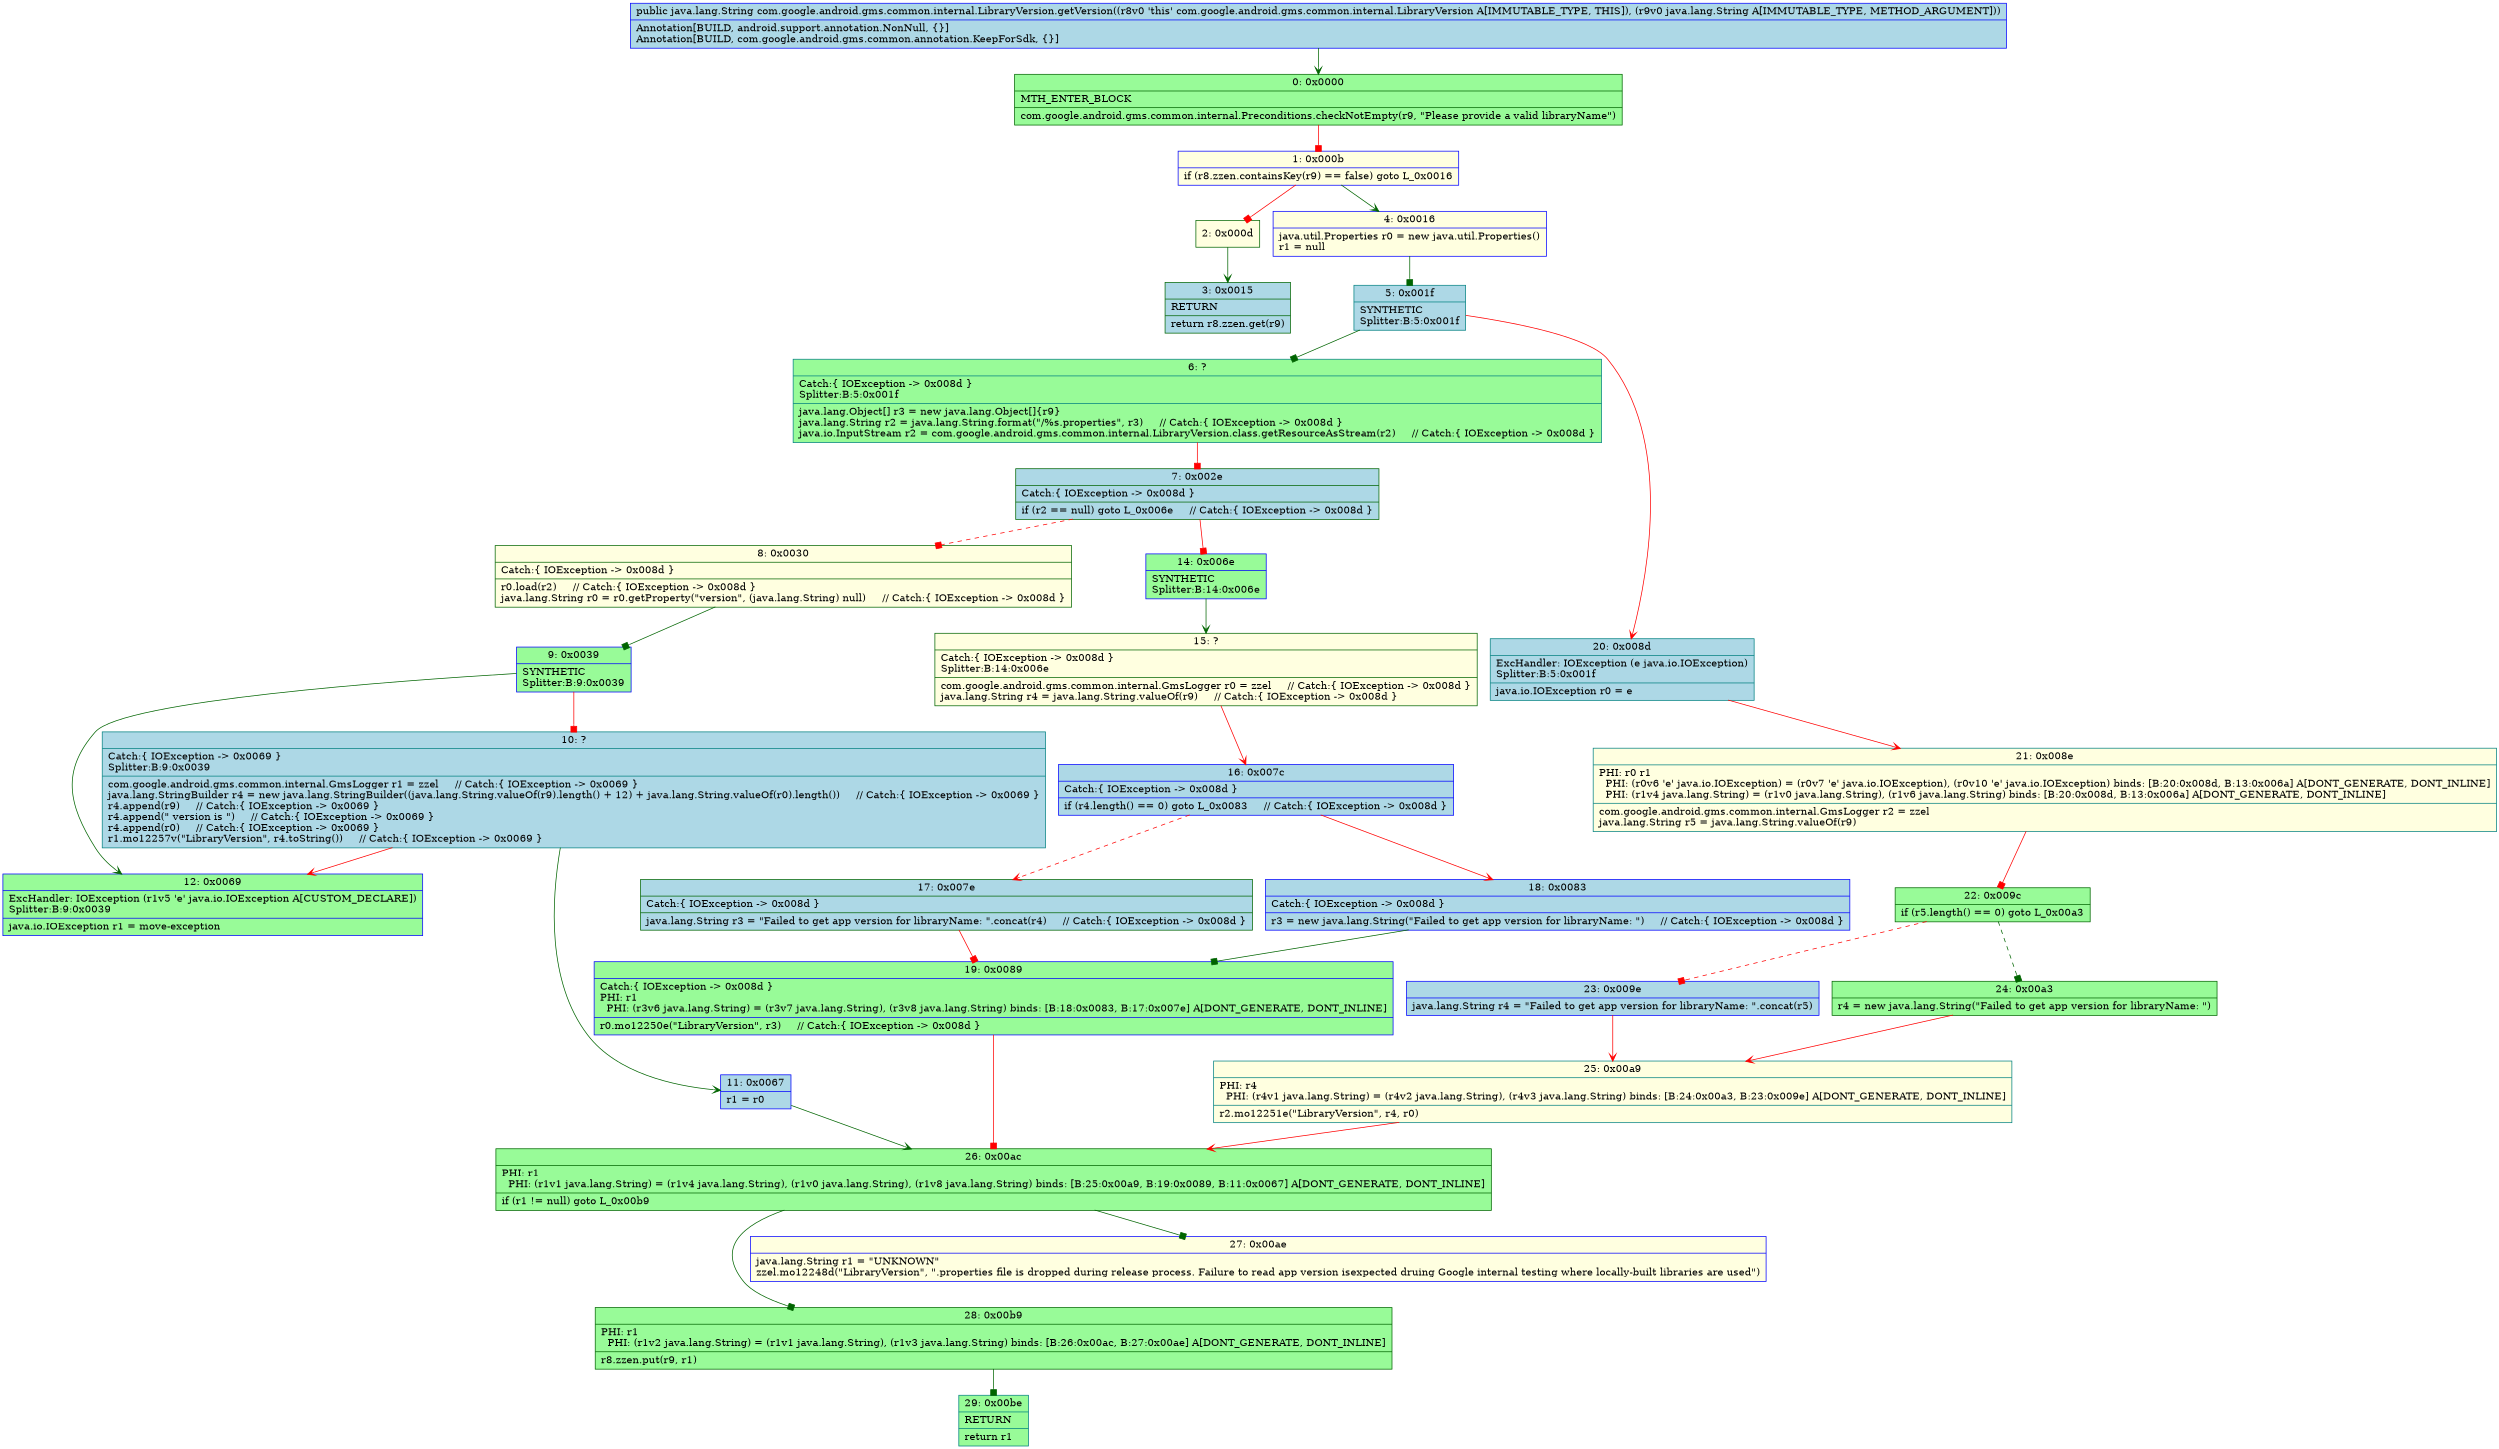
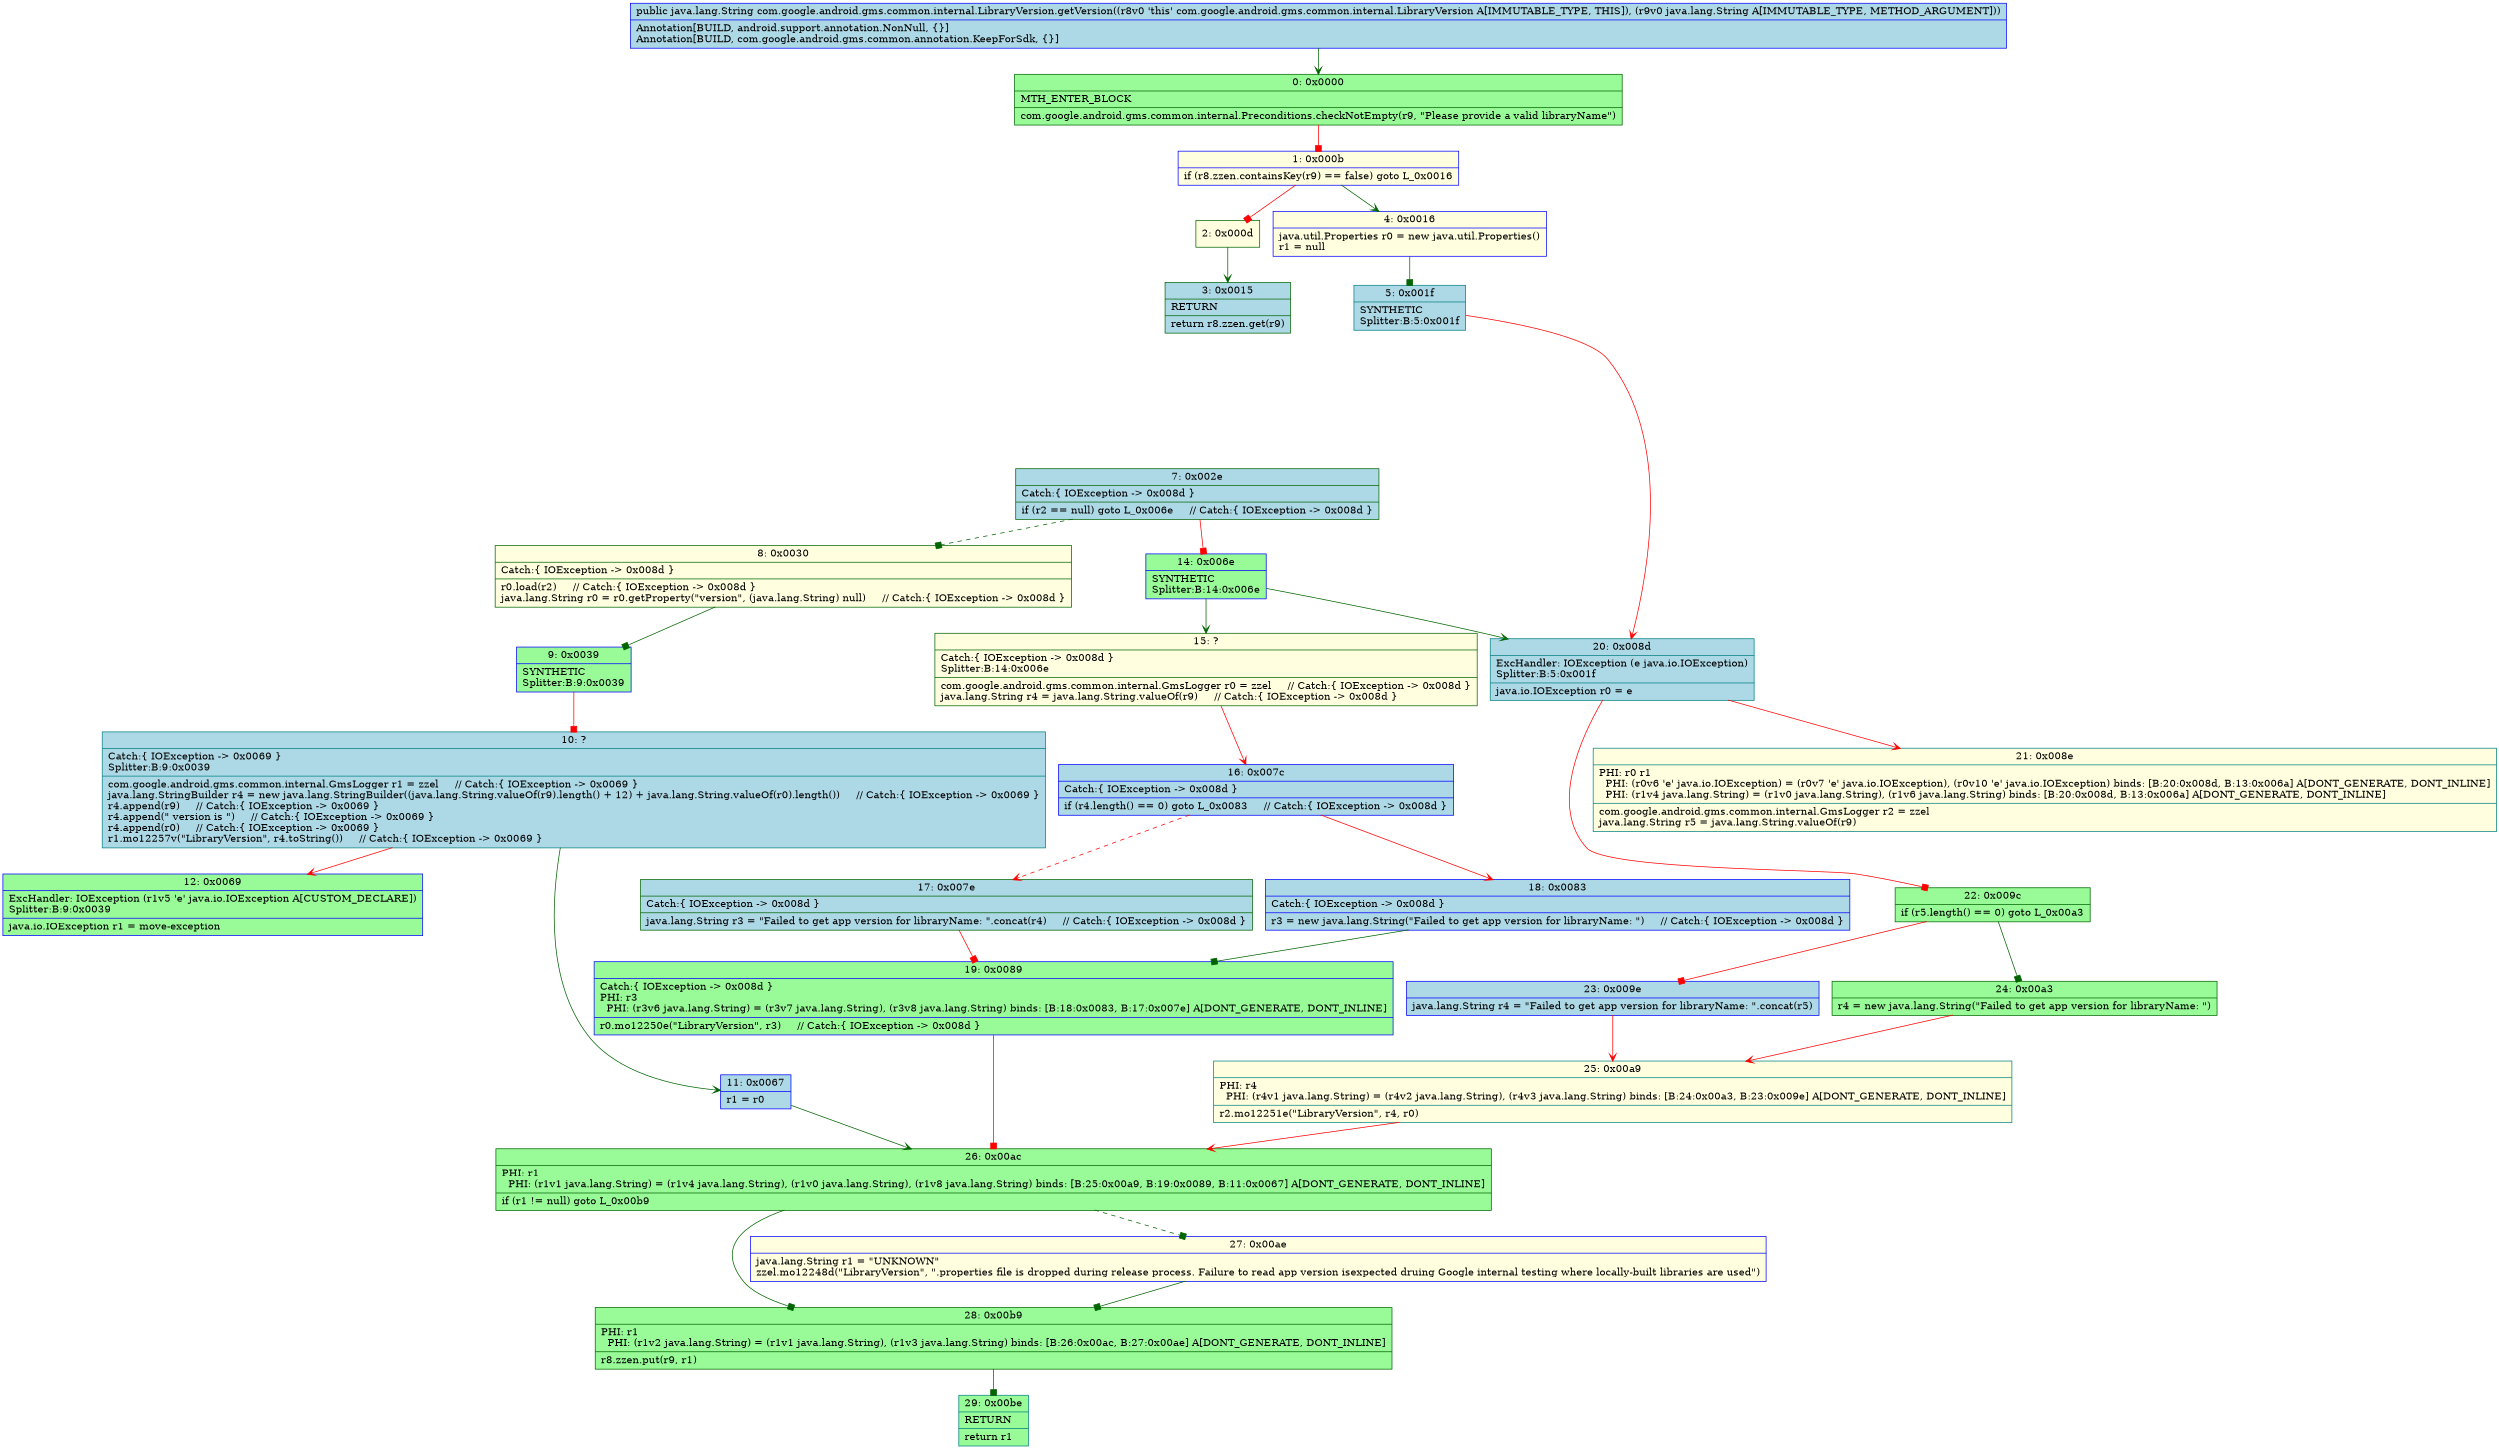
  digraph {
    node [color=blue fillcolor=palegreen shape=record style=filled]
    edge [arrowhead=box color=red]
    n1 [color=darkgreen label="{0\:\ 0x0000|MTH_ENTER_BLOCK\l|com.google.android.gms.common.internal.Preconditions.checkNotEmpty(r9, \"Please provide a valid libraryName\")\l}"]
    n2 [fillcolor=lightyellow label="{1\:\ 0x000b|if (r8.zzen.containsKey(r9) == false) goto L_0x0016\l}"]
    n3 [color=darkgreen fillcolor=lightyellow label="{2\:\ 0x000d}"]
    n4 [fillcolor=lightyellow label="{4\:\ 0x0016|java.util.Properties r0 = new java.util.Properties()\lr1 = null\l}"]
    n5 [color=darkgreen fillcolor=lightblue label="{3\:\ 0x0015|RETURN\l|return r8.zzen.get(r9)\l}"]
    n6 [color=teal fillcolor=lightblue label="{5\:\ 0x001f|SYNTHETIC\lSplitter:B:5:0x001f\l}"]
-   n7 [color=teal label="{6\:\ ?|Catch:\{ IOException \-\> 0x008d \}\lSplitter:B:5:0x001f\l|java.lang.Object[] r3 = new java.lang.Object[]\{r9\}\ljava.lang.String r2 = java.lang.String.format(\"\/%s.properties\", r3)     \/\/ Catch:\{ IOException \-\> 0x008d \}\ljava.io.InputStream r2 = com.google.android.gms.common.internal.LibraryVersion.class.getResourceAsStream(r2)     \/\/ Catch:\{ IOException \-\> 0x008d \}\l}"]
    n8 [color=teal fillcolor=lightblue label="{20\:\ 0x008d|ExcHandler: IOException (e java.io.IOException)\lSplitter:B:5:0x001f\l|java.io.IOException r0 = e\l}"]
    n9 [color=darkgreen fillcolor=lightblue label="{7\:\ 0x002e|Catch:\{ IOException \-\> 0x008d \}\l|if (r2 == null) goto L_0x006e     \/\/ Catch:\{ IOException \-\> 0x008d \}\l}"]
    n10 [color=teal fillcolor=lightyellow label="{21\:\ 0x008e|PHI: r0 r1 \l  PHI: (r0v6 'e' java.io.IOException) = (r0v7 'e' java.io.IOException), (r0v10 'e' java.io.IOException) binds: [B:20:0x008d, B:13:0x006a] A[DONT_GENERATE, DONT_INLINE]\l  PHI: (r1v4 java.lang.String) = (r1v0 java.lang.String), (r1v6 java.lang.String) binds: [B:20:0x008d, B:13:0x006a] A[DONT_GENERATE, DONT_INLINE]\l|com.google.android.gms.common.internal.GmsLogger r2 = zzel\ljava.lang.String r5 = java.lang.String.valueOf(r9)\l}"]
    n11 [color=darkgreen fillcolor=lightyellow label="{8\:\ 0x0030|Catch:\{ IOException \-\> 0x008d \}\l|r0.load(r2)     \/\/ Catch:\{ IOException \-\> 0x008d \}\ljava.lang.String r0 = r0.getProperty(\"version\", (java.lang.String) null)     \/\/ Catch:\{ IOException \-\> 0x008d \}\l}"]
    n12 [label="{14\:\ 0x006e|SYNTHETIC\lSplitter:B:14:0x006e\l}"]
    n13 [label="{9\:\ 0x0039|SYNTHETIC\lSplitter:B:9:0x0039\l}"]
    n14 [color=darkgreen fillcolor=lightyellow label="{15\:\ ?|Catch:\{ IOException \-\> 0x008d \}\lSplitter:B:14:0x006e\l|com.google.android.gms.common.internal.GmsLogger r0 = zzel     \/\/ Catch:\{ IOException \-\> 0x008d \}\ljava.lang.String r4 = java.lang.String.valueOf(r9)     \/\/ Catch:\{ IOException \-\> 0x008d \}\l}"]
    n15 [color=teal fillcolor=lightblue label="{10\:\ ?|Catch:\{ IOException \-\> 0x0069 \}\lSplitter:B:9:0x0039\l|com.google.android.gms.common.internal.GmsLogger r1 = zzel     \/\/ Catch:\{ IOException \-\> 0x0069 \}\ljava.lang.StringBuilder r4 = new java.lang.StringBuilder((java.lang.String.valueOf(r9).length() + 12) + java.lang.String.valueOf(r0).length())     \/\/ Catch:\{ IOException \-\> 0x0069 \}\lr4.append(r9)     \/\/ Catch:\{ IOException \-\> 0x0069 \}\lr4.append(\" version is \")     \/\/ Catch:\{ IOException \-\> 0x0069 \}\lr4.append(r0)     \/\/ Catch:\{ IOException \-\> 0x0069 \}\lr1.mo12257v(\"LibraryVersion\", r4.toString())     \/\/ Catch:\{ IOException \-\> 0x0069 \}\l}"]
    n16 [label="{12\:\ 0x0069|ExcHandler: IOException (r1v5 'e' java.io.IOException A[CUSTOM_DECLARE])\lSplitter:B:9:0x0039\l|java.io.IOException r1 = move\-exception\l}"]
    n17 [fillcolor=lightblue label="{11\:\ 0x0067|r1 = r0\l}"]
    n18 [color=darkgreen label="{26\:\ 0x00ac|PHI: r1 \l  PHI: (r1v1 java.lang.String) = (r1v4 java.lang.String), (r1v0 java.lang.String), (r1v8 java.lang.String) binds: [B:25:0x00a9, B:19:0x0089, B:11:0x0067] A[DONT_GENERATE, DONT_INLINE]\l|if (r1 != null) goto L_0x00b9\l}"]
    n19 [fillcolor=lightyellow label="{27\:\ 0x00ae|java.lang.String r1 = \"UNKNOWN\"\lzzel.mo12248d(\"LibraryVersion\", \".properties file is dropped during release process. Failure to read app version isexpected druing Google internal testing where locally\-built libraries are used\")\l}"]
    n20 [color=darkgreen label="{28\:\ 0x00b9|PHI: r1 \l  PHI: (r1v2 java.lang.String) = (r1v1 java.lang.String), (r1v3 java.lang.String) binds: [B:26:0x00ac, B:27:0x00ae] A[DONT_GENERATE, DONT_INLINE]\l|r8.zzen.put(r9, r1)\l}"]
    n21 [color=darkgreen label="{22\:\ 0x009c|if (r5.length() == 0) goto L_0x00a3\l}"]
    n22 [fillcolor=lightblue label="{16\:\ 0x007c|Catch:\{ IOException \-\> 0x008d \}\l|if (r4.length() == 0) goto L_0x0083     \/\/ Catch:\{ IOException \-\> 0x008d \}\l}"]
    n23 [color=darkgreen fillcolor=lightblue label="{17\:\ 0x007e|Catch:\{ IOException \-\> 0x008d \}\l|java.lang.String r3 = \"Failed to get app version for libraryName: \".concat(r4)     \/\/ Catch:\{ IOException \-\> 0x008d \}\l}"]
    n24 [fillcolor=lightblue label="{18\:\ 0x0083|Catch:\{ IOException \-\> 0x008d \}\l|r3 = new java.lang.String(\"Failed to get app version for libraryName: \")     \/\/ Catch:\{ IOException \-\> 0x008d \}\l}"]
-   n25 [label="{19\:\ 0x0089|Catch:\{ IOException \-\> 0x008d \}\lPHI: r1 \l  PHI: (r3v6 java.lang.String) = (r3v7 java.lang.String), (r3v8 java.lang.String) binds: [B:18:0x0083, B:17:0x007e] A[DONT_GENERATE, DONT_INLINE]\l|r0.mo12250e(\"LibraryVersion\", r3)     \/\/ Catch:\{ IOException \-\> 0x008d \}\l}"]
+   n25 [label="{19\:\ 0x0089|Catch:\{ IOException \-\> 0x008d \}\lPHI: r3 \l  PHI: (r3v6 java.lang.String) = (r3v7 java.lang.String), (r3v8 java.lang.String) binds: [B:18:0x0083, B:17:0x007e] A[DONT_GENERATE, DONT_INLINE]\l|r0.mo12250e(\"LibraryVersion\", r3)     \/\/ Catch:\{ IOException \-\> 0x008d \}\l}"]
    n26 [fillcolor=lightblue label="{23\:\ 0x009e|java.lang.String r4 = \"Failed to get app version for libraryName: \".concat(r5)\l}"]
    n27 [color=darkgreen label="{24\:\ 0x00a3|r4 = new java.lang.String(\"Failed to get app version for libraryName: \")\l}"]
    n28 [color=teal fillcolor=lightyellow label="{25\:\ 0x00a9|PHI: r4 \l  PHI: (r4v1 java.lang.String) = (r4v2 java.lang.String), (r4v3 java.lang.String) binds: [B:24:0x00a3, B:23:0x009e] A[DONT_GENERATE, DONT_INLINE]\l|r2.mo12251e(\"LibraryVersion\", r4, r0)\l}"]
    n29 [color=teal label="{29\:\ 0x00be|RETURN\l|return r1\l}"]
    n30 [fillcolor=lightblue label="{public java.lang.String com.google.android.gms.common.internal.LibraryVersion.getVersion((r8v0 'this' com.google.android.gms.common.internal.LibraryVersion A[IMMUTABLE_TYPE, THIS]), (r9v0 java.lang.String A[IMMUTABLE_TYPE, METHOD_ARGUMENT]))  | Annotation[BUILD, android.support.annotation.NonNull, \{\}]\lAnnotation[BUILD, com.google.android.gms.common.annotation.KeepForSdk, \{\}]\l}"]
    n1 -> n2
    n2 -> n3 [style=solid]
    n2 -> n4 [arrowhead=vee color=darkgreen]
    n3 -> n5 [arrowhead=vee color=darkgreen]
    n4 -> n6 [color=darkgreen]
-   n6 -> n7 [color=darkgreen]
    n6 -> n8 [arrowhead=vee]
-   n7 -> n9
    n8 -> n10 [arrowhead=vee]
-   n9 -> n11 [style=dashed]
+   n9 -> n11 [color=darkgreen style=dashed]
    n9 -> n12
-   n10 -> n21
+   n8 -> n21
    n11 -> n13 [color=darkgreen]
+   n12 -> n8 [arrowhead=vee color=darkgreen]
    n12 -> n14 [arrowhead=vee color=darkgreen]
    n13 -> n15
-   n13 -> n16 [arrowhead=vee color=darkgreen]
    n14 -> n22 [arrowhead=vee]
    n15 -> n16 [arrowhead=vee]
    n15 -> n17 [arrowhead=vee color=darkgreen]
    n17 -> n18 [arrowhead=vee color=darkgreen]
-   n18 -> n19 [color=darkgreen style=solid]
+   n18 -> n19 [color=darkgreen style=dashed]
    n18 -> n20 [color=darkgreen]
+   n19 -> n20 [color=darkgreen]
    n20 -> n29 [color=darkgreen]
-   n21 -> n26 [style=dashed]
-   n21 -> n27 [color=darkgreen style=dashed]
+   n21 -> n26 [style=solid]
+   n21 -> n27 [color=darkgreen]
    n22 -> n23 [arrowhead=vee style=dashed]
    n22 -> n24 [arrowhead=vee]
    n23 -> n25
    n24 -> n25 [color=darkgreen]
    n25 -> n18
    n26 -> n28 [arrowhead=vee]
    n27 -> n28 [arrowhead=vee]
    n28 -> n18 [arrowhead=vee]
    n30 -> n1 [arrowhead=vee color=darkgreen]
  }
